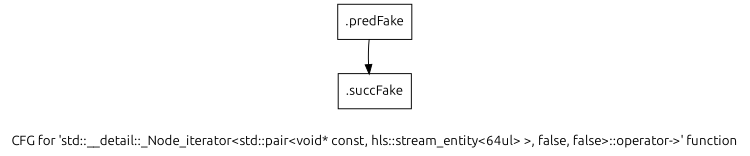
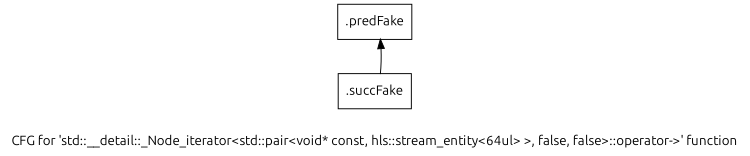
  digraph {
    label="CFG for 'std::__detail::_Node_iterator\<std::pair\<void* const, hls::stream_entity\<64ul\> \>, false, false\>::operator-\>' function"
    fontname=Ubuntu
    node [shape=record fontname=Ubuntu]
    n1 [label="{.predFake}"]
    n2 [filename="/mnt/xilinx/Vitis_HLS/2021.2/tps/lnx64/gcc-6.2.0/lib/gcc/x86_64-pc-linux-gnu/6.2.0/../../../../include/c++/6.2.0/bits/hashtable_policy.h" label="{.succFake}" linenumber=362]
-   n1 -> n2 [execusionnum=1 filename="/mnt/xilinx/Vitis_HLS/2021.2/tps/lnx64/gcc-6.2.0/lib/gcc/x86_64-pc-linux-gnu/6.2.0/../../../../include/c++/6.2.0/bits/hashtable_policy.h" fontname=Ubuntu]
+   n2 -> n1 [execusionnum=1 filename="/mnt/xilinx/Vitis_HLS/2021.2/tps/lnx64/gcc-6.2.0/lib/gcc/x86_64-pc-linux-gnu/6.2.0/../../../../include/c++/6.2.0/bits/hashtable_policy.h" fontname=Ubuntu]
  }
